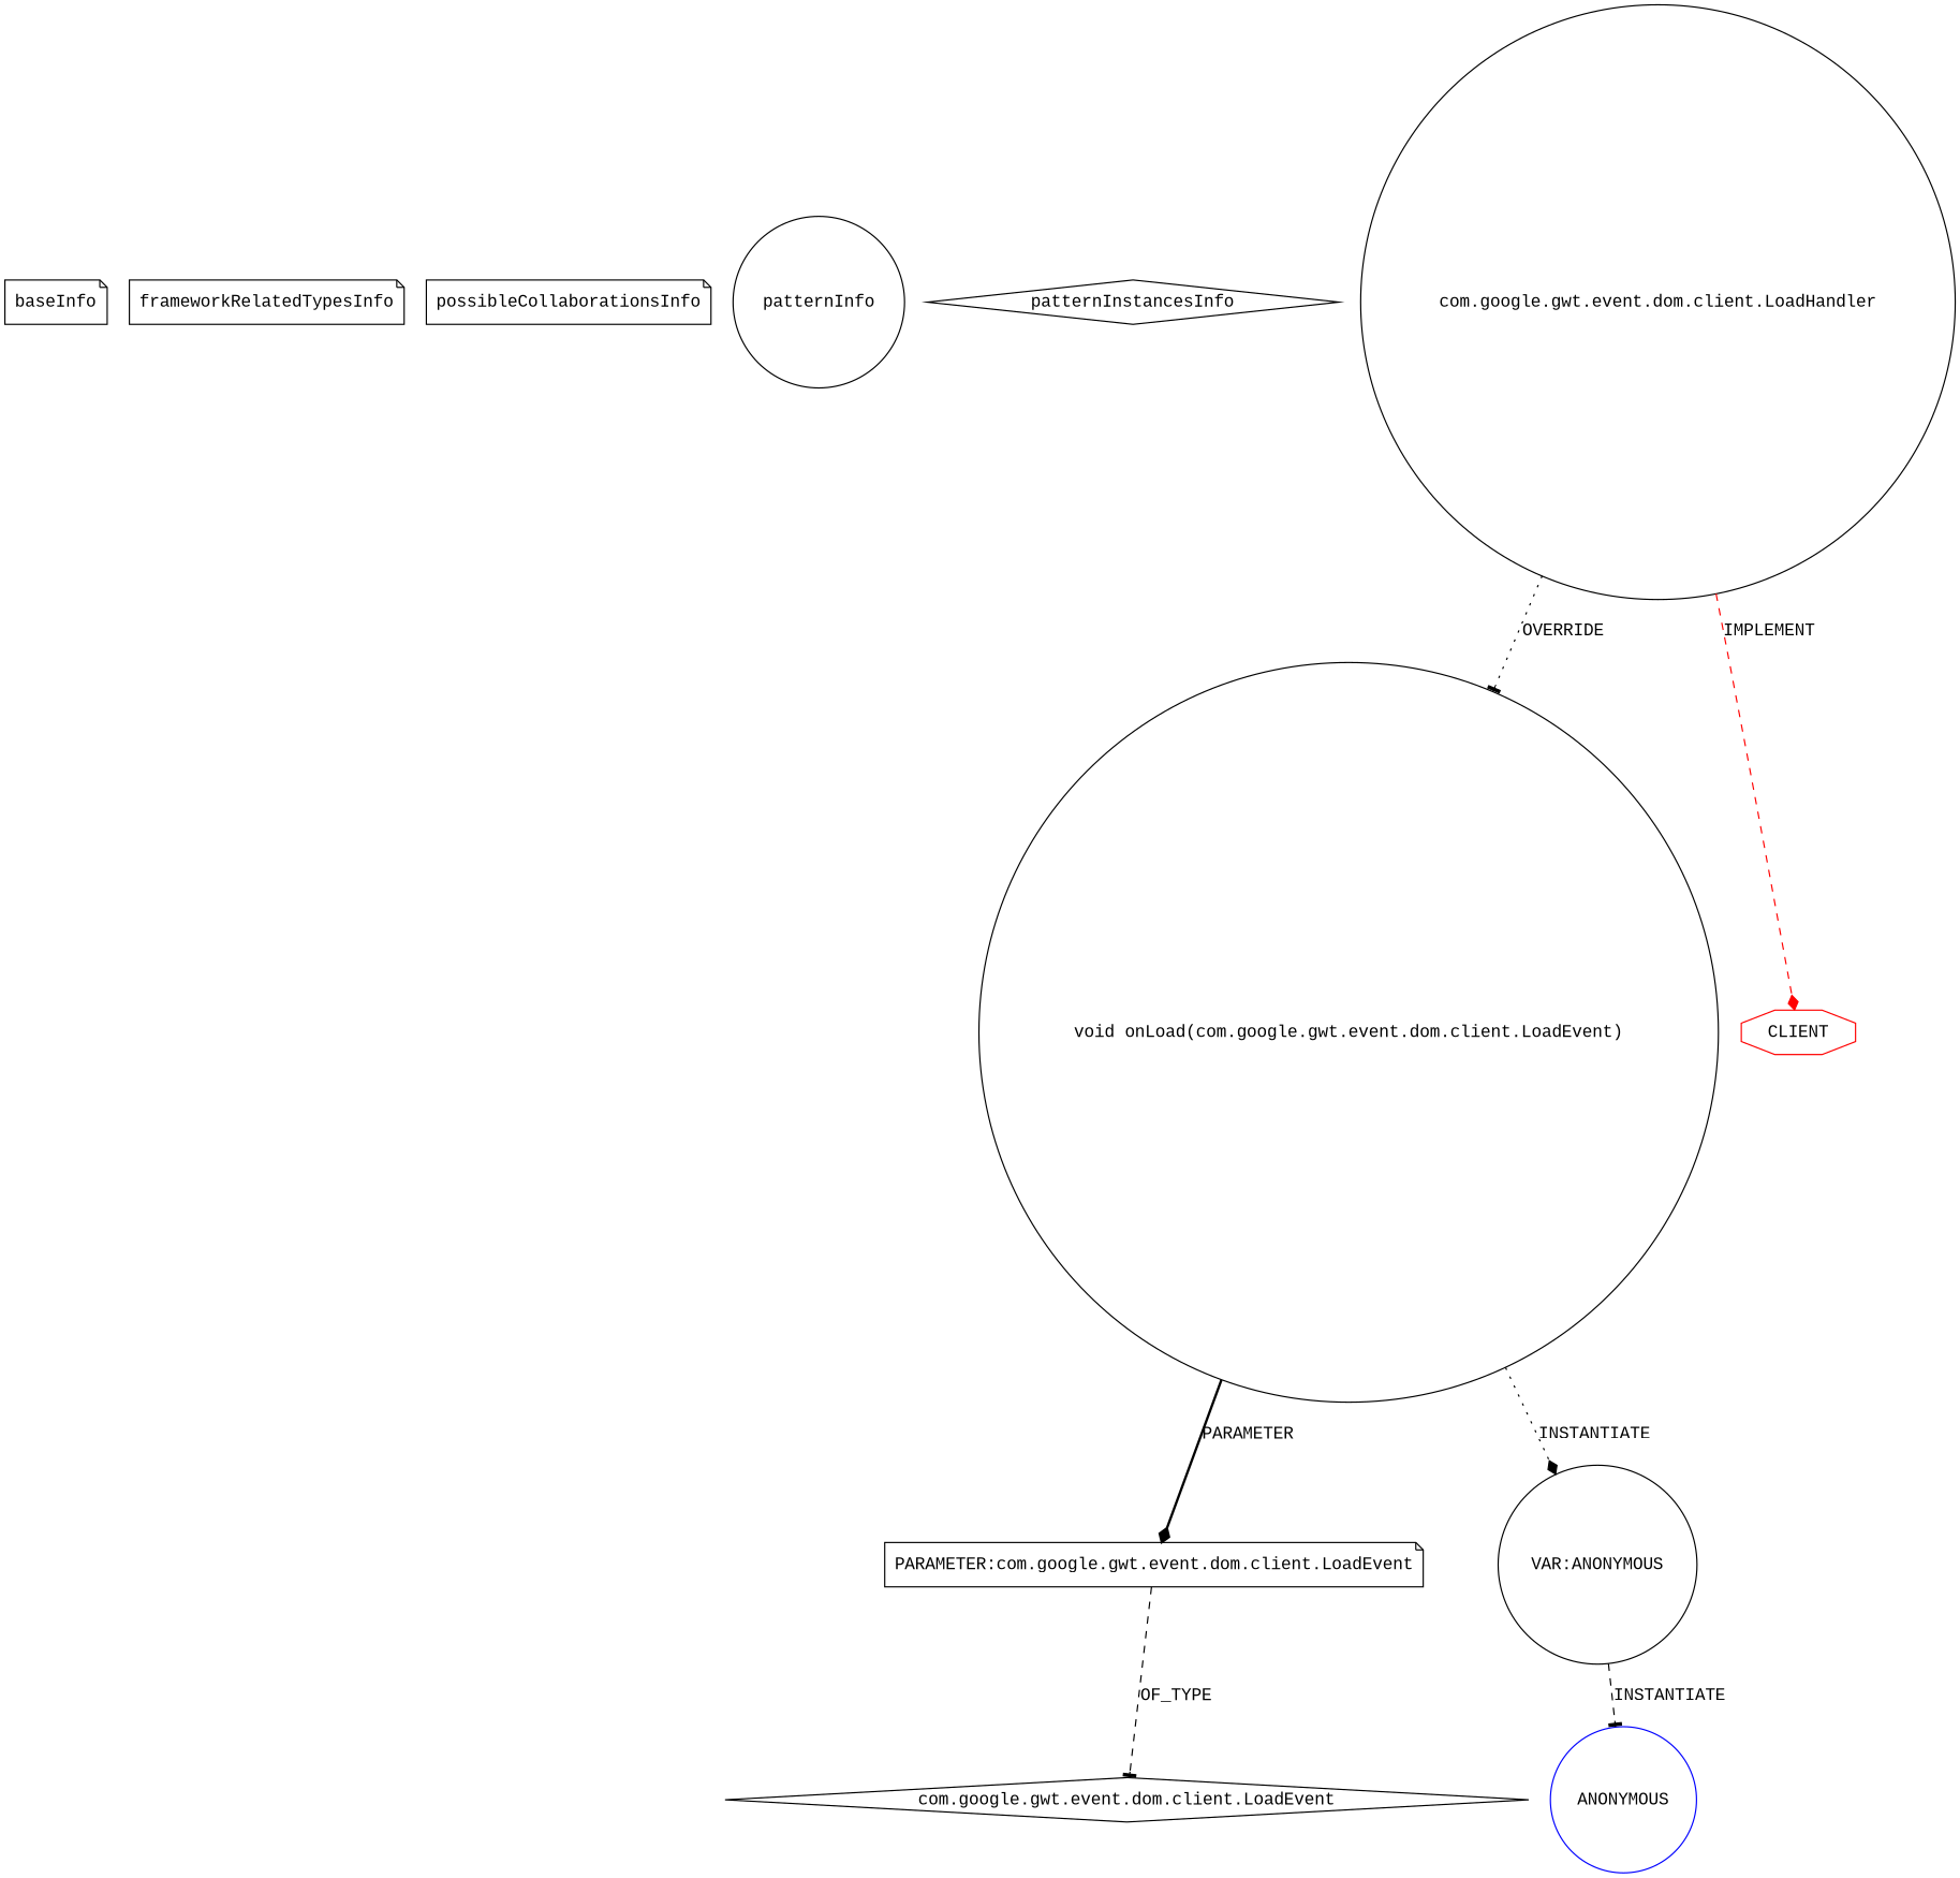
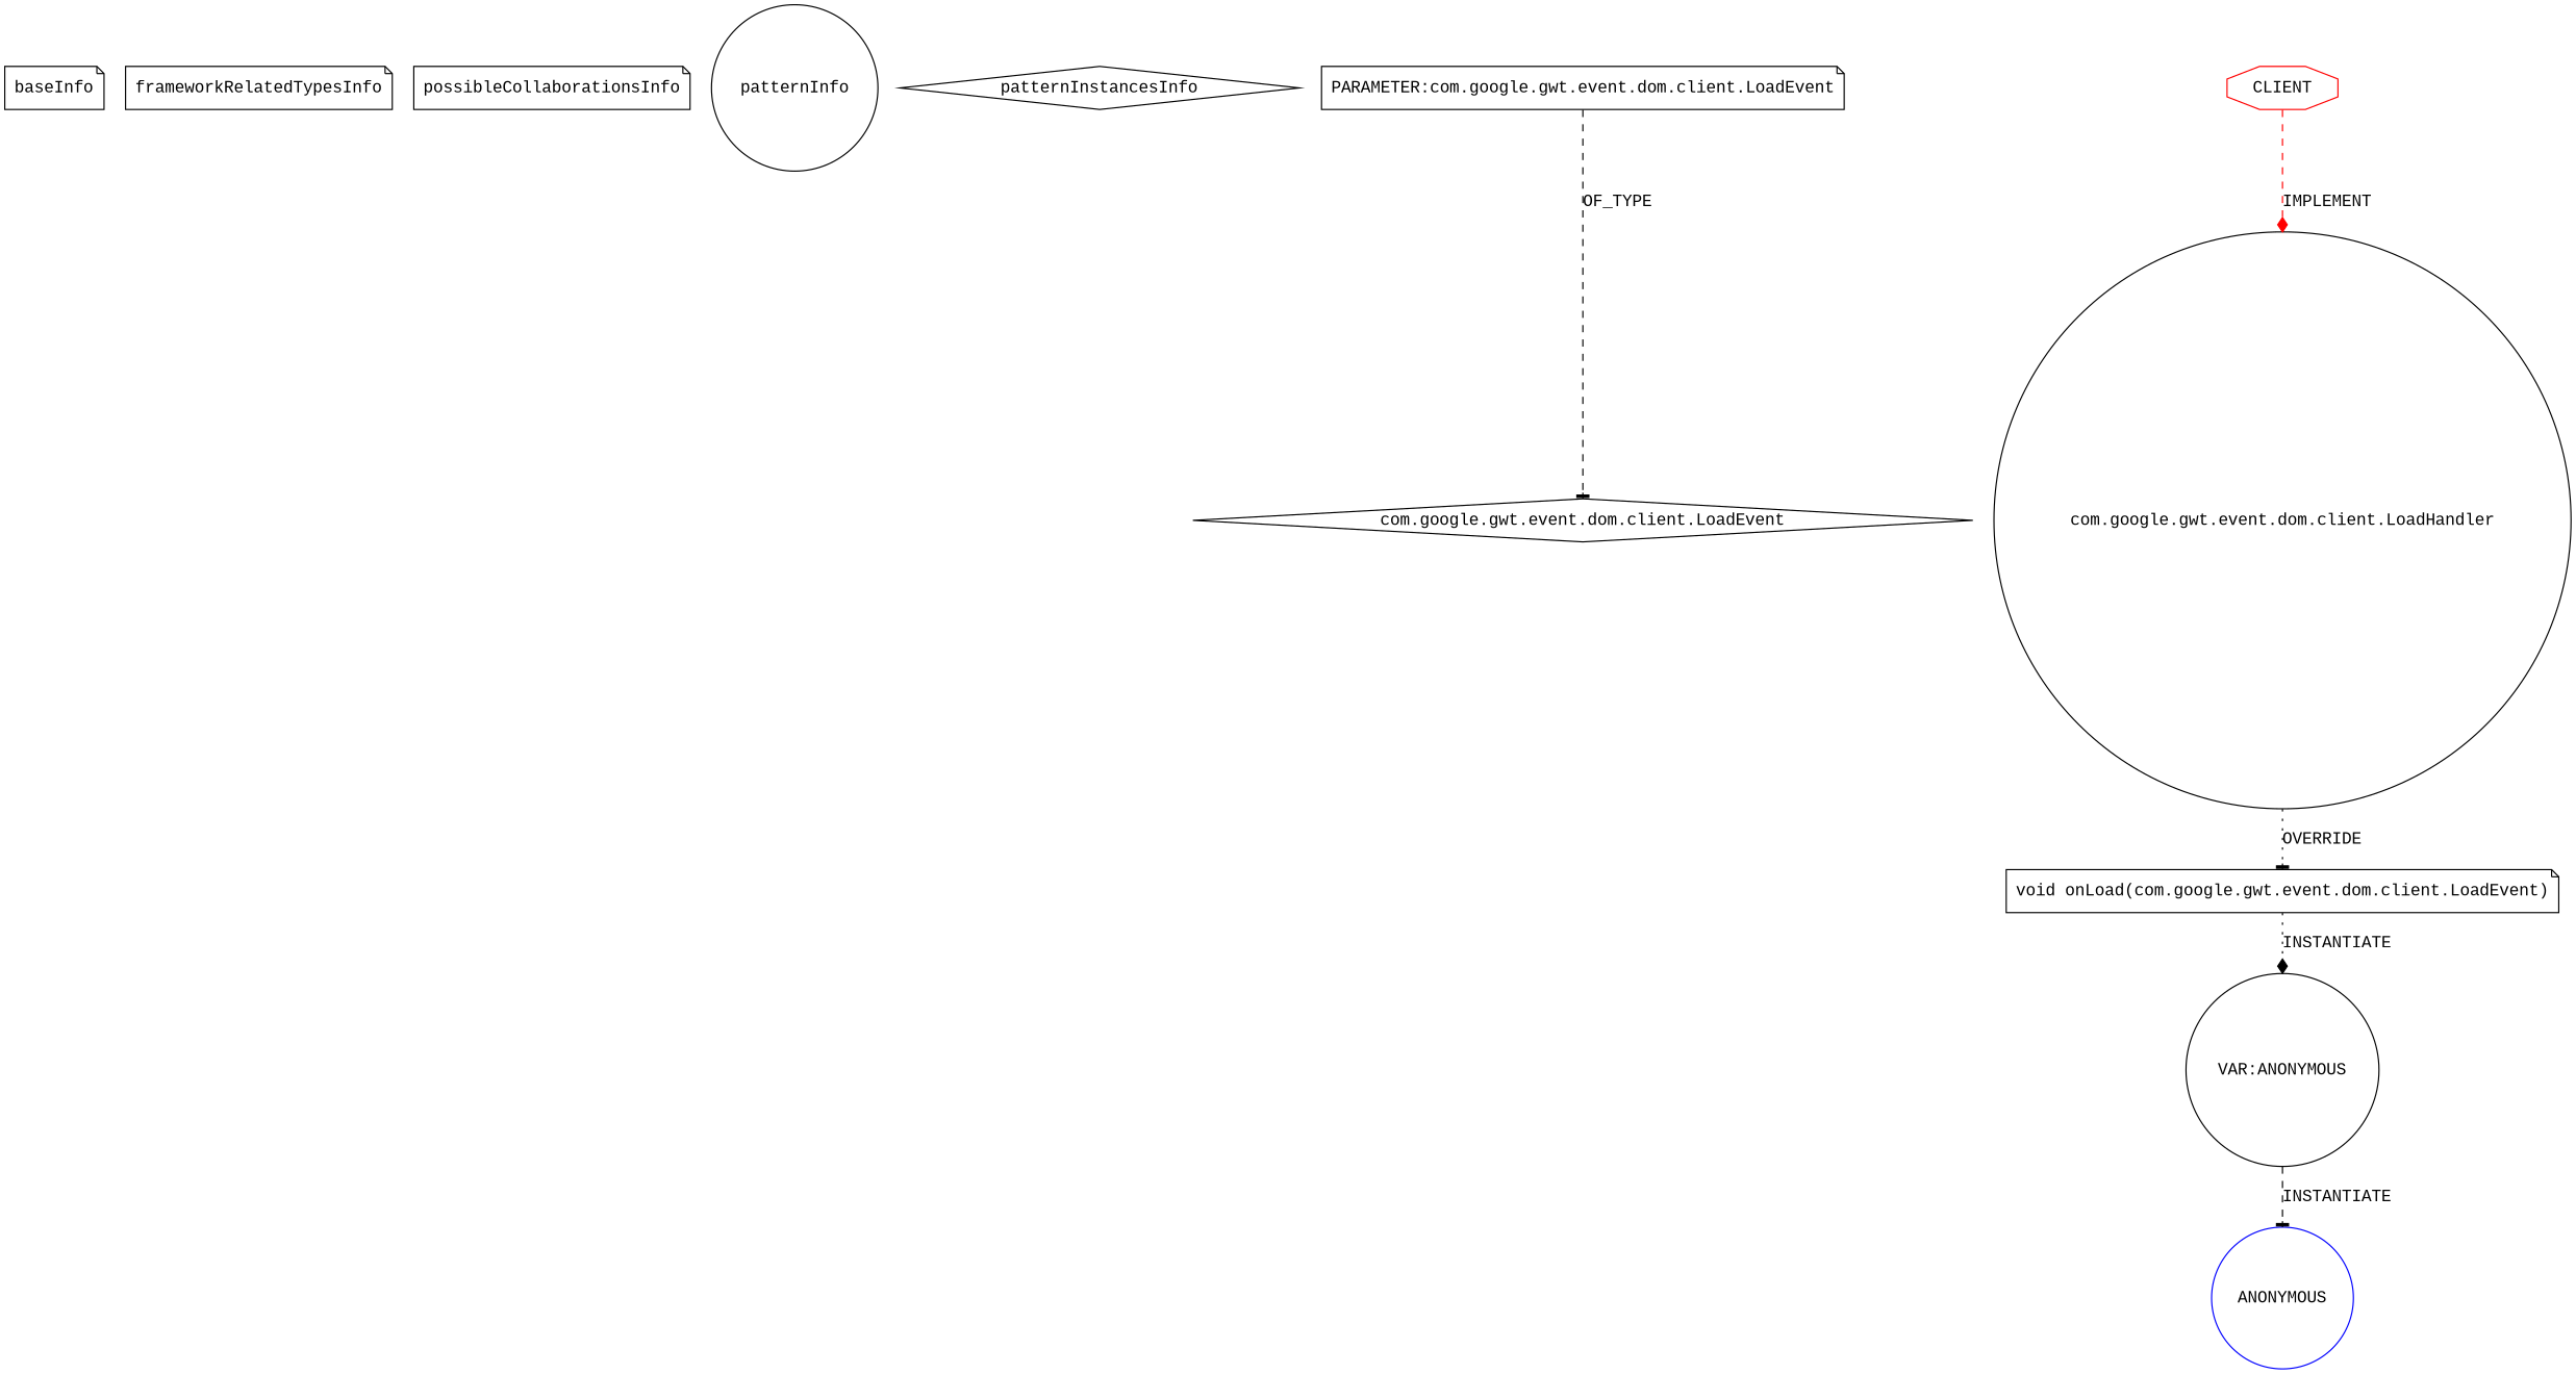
  digraph {
    fontname="Liberation Mono"
    node [fontname="Liberation Mono" shape=circle isFrameworkType=false]
    edge [arrowhead=tee fontname="Liberation Mono" style=dashed]
    baseInfo [category=pattern graphId=796 isAnonymous=false possibleRelation=false shape=note isFrameworkType=""]
    frameworkRelatedTypesInfo [0="com.google.gwt.event.dom.client.LoadHandler" shape=note isFrameworkType=""]
    possibleCollaborationsInfo [shape=note isFrameworkType=""]
    patternInfo [frequency=2.0 patternRootClient=0 isFrameworkType=""]
    patternInstancesInfo [0="vlapan-PhotoBank~/vlapan-PhotoBank/PhotoBank-master/src/com/vlapan/gwt/photobank/client/ui/selector/PreviewWidget.java~PreviewWidget~4627" 1="vlapan-PhotoBank~/vlapan-PhotoBank/PhotoBank-master/src/com/vlapan/gwt/photobank/client/counters/LiveInternet.java~LiveInternet~4592" shape=diamond isFrameworkType=""]
    n6 [label="PARAMETER:com.google.gwt.event.dom.client.LoadEvent" shape=note vertexType=PARAMETER_DECLARATION]
    n7 [label="com.google.gwt.event.dom.client.LoadEvent" shape=diamond vertexType=FRAMEWORK_CLASS_TYPE]
-   n8 [label="void onLoad(com.google.gwt.event.dom.client.LoadEvent)" vertexType=OVERRIDING_METHOD_DECLARATION]
+   n8 [label="void onLoad(com.google.gwt.event.dom.client.LoadEvent)" shape=note vertexType=OVERRIDING_METHOD_DECLARATION]
    n9 [label="VAR:ANONYMOUS" vertexType=VARIABLE_EXPRESION]
    n10 [color=blue label=ANONYMOUS vertexType=REFERENCE_ANONYMOUS_DECLARATION]
    n11 [color=red label=CLIENT shape=octagon vertexType=ROOT_CLIENT_CLASS_DECLARATION]
    n12 [label="com.google.gwt.event.dom.client.LoadHandler" vertexType=FRAMEWORK_INTERFACE_TYPE]
    n6 -> n7 [label=OF_TYPE]
-   n8 -> n6 [arrowhead=diamond label=PARAMETER style=bold]
    n8 -> n9 [arrowhead=diamond label=INSTANTIATE style=dotted]
    n9 -> n10 [label=INSTANTIATE]
-   n12 -> n11 [arrowhead=diamond color=red label=IMPLEMENT]
+   n11 -> n12 [arrowhead=diamond color=red label=IMPLEMENT]
    n12 -> n8 [label=OVERRIDE style=dotted]
  }
